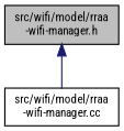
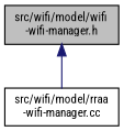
  digraph {
    fontname="Roboto Condensed"
    node [color=black fontname="Roboto Condensed" fontsize=10 shape=record style=filled]
-   n1 [fillcolor=grey75 fontcolor=black height=0.2 label="src/wifi/model/rraa\l-wifi-manager.h" width=0.4]
+   n1 [fillcolor=grey75 fontcolor=black height=0.2 label="src/wifi/model/wifi\l-wifi-manager.h" width=0.4]
    n2 [fillcolor=white height=0.2 label="src/wifi/model/rraa\l-wifi-manager.cc" width=0.4]
    n1 -> n2 [color=midnightblue dir=back fontname="Roboto Condensed" fontsize=10 labelfontname=Helvetica labelfontsize=10 style=solid]
  }
